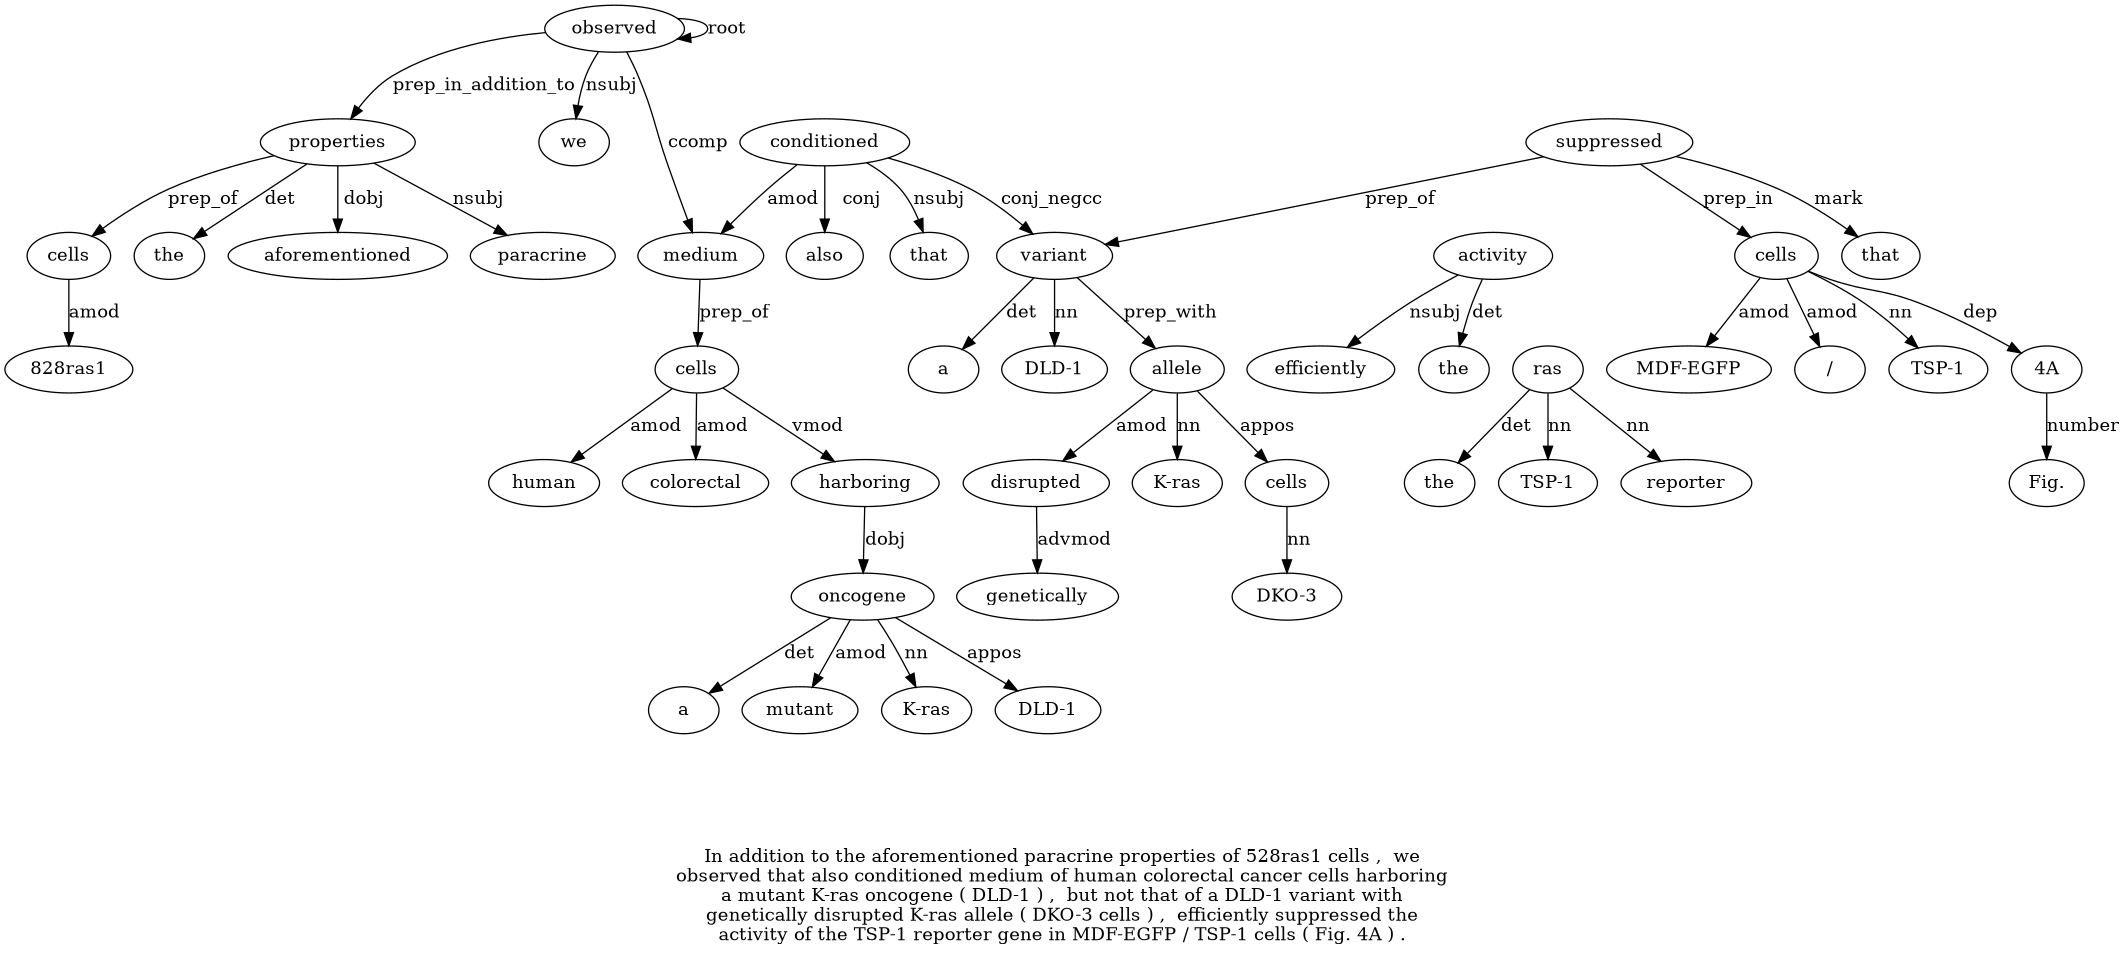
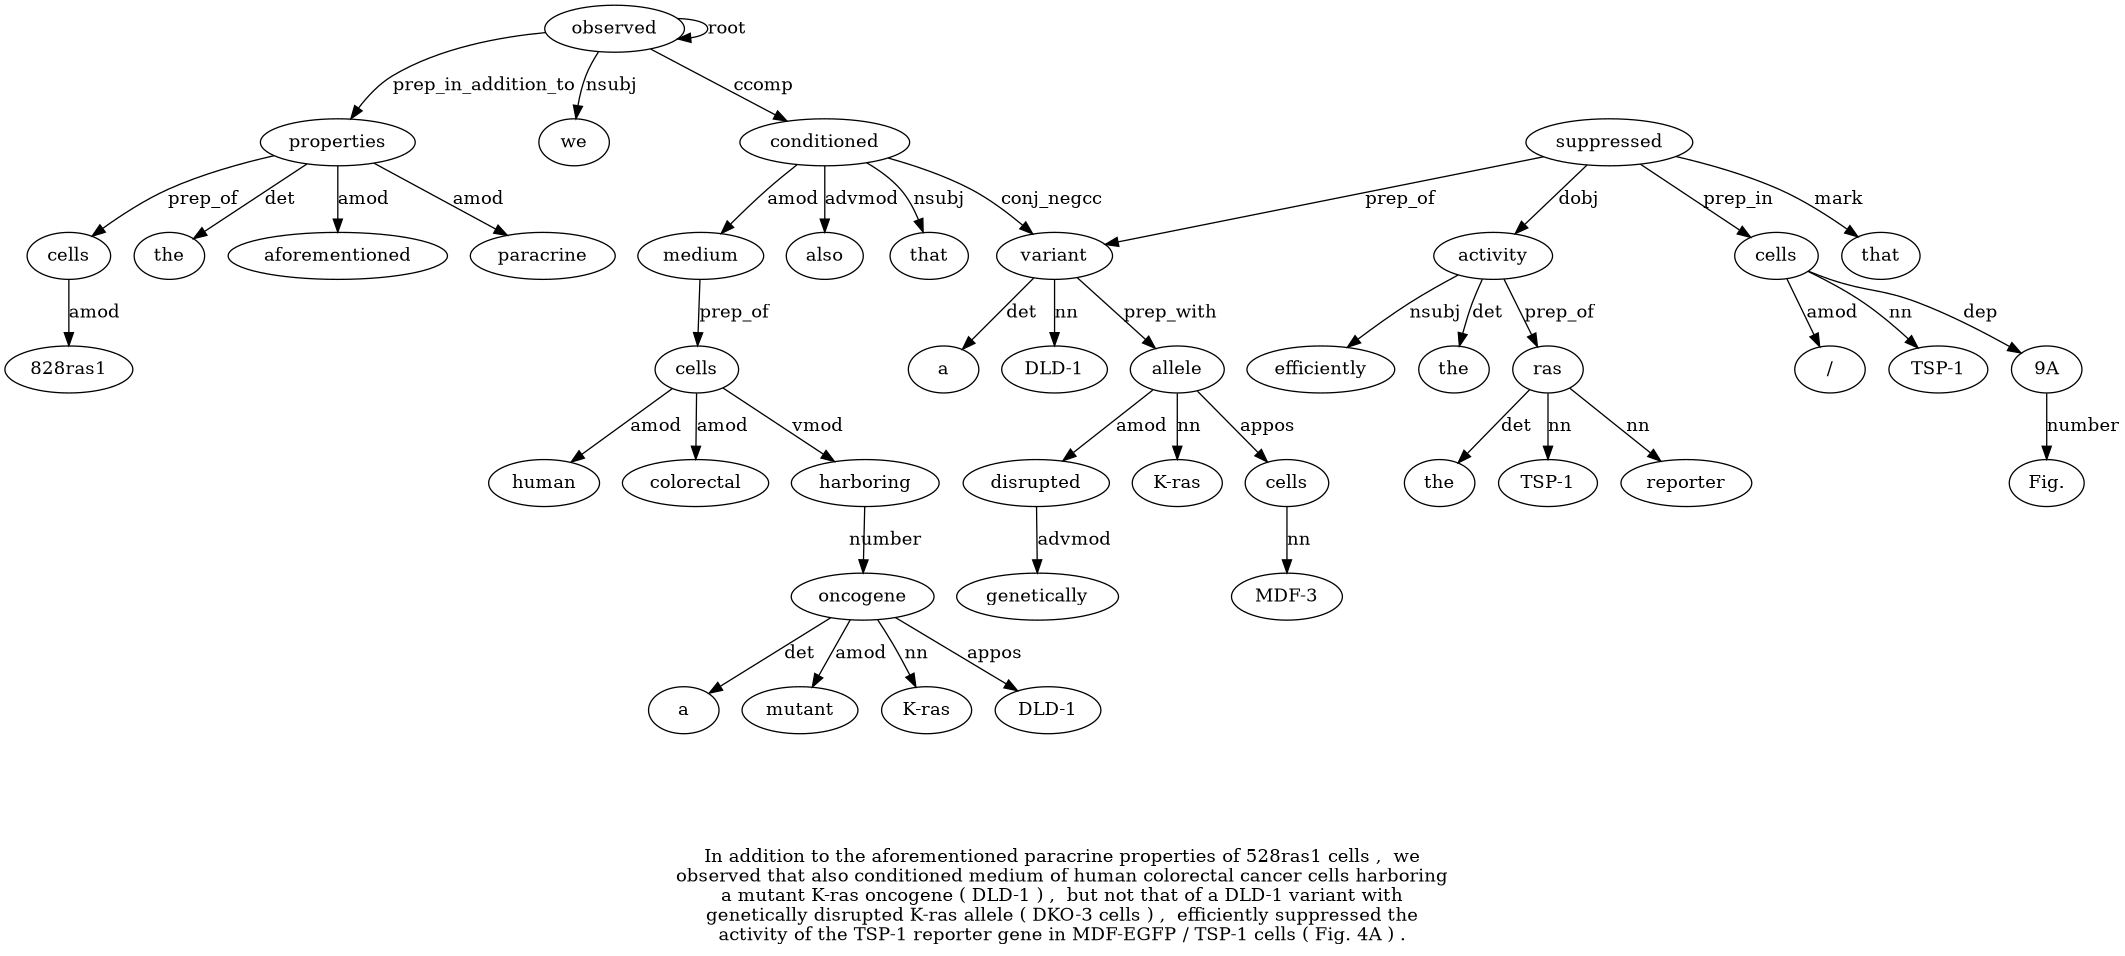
  digraph {
    label="In addition to the aforementioned paracrine properties of 528ras1 cells ,  we\nobserved that also conditioned medium of human colorectal cancer cells harboring\na mutant K-ras oncogene ( DLD-1 ) ,  but not that of a DLD-1 variant with\ngenetically disrupted K-ras allele ( DKO-3 cells ) ,  efficiently suppressed the\nactivity of the TSP-1 reporter gene in MDF-EGFP / TSP-1 cells ( Fig. 4A ) ."
    node [fillcolor=white style=filled]
    n1 [label=properties]
    n2 [label=the]
    n3 [label=aforementioned]
    n4 [label=paracrine]
    n5 [label=cells]
    n6 [label="828ras1"]
    n7 [label=observed]
    n8 [label=we]
    n9 [label=conditioned]
    n10 [label=that]
    n11 [label=also]
    n12 [label=medium]
    n13 [label=variant]
    n14 [label=cells]
    n15 [label=suppressed]
    n16 [label=that]
    n17 [label=activity]
    n18 [label=cells]
    n19 [label=human]
    n20 [label=colorectal]
    n21 [label=harboring]
    n22 [label=oncogene]
    n23 [label=a]
    n24 [label=mutant]
    n25 [label="K-ras"]
    n26 [label="DLD-1"]
    n27 [label=a]
    n28 [label="DLD-1"]
    n29 [label=allele]
    n30 [label=efficiently]
    n31 [label=the]
    n32 [label=ras]
-   n33 [label="MDF-EGFP"]
    n34 [label="/"]
    n35 [label="TSP-1"]
-   n36 [label="4A"]
+   n36 [label="9A"]
    n37 [label=disrupted]
    n38 [label="K-ras"]
    n39 [label=cells]
    n40 [label=genetically]
-   n41 [label="DKO-3"]
+   n41 [label="MDF-3"]
    n42 [label=the]
    n43 [label="TSP-1"]
    n44 [label=reporter]
    n45 [label="Fig."]
    n1 -> n2 [label=det]
-   n1 -> n3 [label=dobj]
-   n1 -> n4 [label=nsubj]
+   n1 -> n3 [label=amod]
+   n1 -> n4 [label=amod]
    n1 -> n5 [label=prep_of]
    n5 -> n6 [label=amod]
    n7 -> n1 [label=prep_in_addition_to]
    n7 -> n7 [label=root]
    n7 -> n8 [label=nsubj]
-   n7 -> n12 [label=ccomp]
+   n7 -> n9 [label=ccomp]
    n9 -> n10 [label=nsubj]
-   n9 -> n11 [label=conj]
+   n9 -> n11 [label=advmod]
    n9 -> n12 [label=amod]
    n9 -> n13 [label=conj_negcc]
    n12 -> n14 [label=prep_of]
    n13 -> n27 [label=det]
    n13 -> n28 [label=nn]
    n13 -> n29 [label=prep_with]
    n14 -> n19 [label=amod]
    n14 -> n20 [label=amod]
    n14 -> n21 [label=vmod]
    n15 -> n13 [label=prep_of]
    n15 -> n16 [label=mark]
+   n15 -> n17 [label=dobj]
    n15 -> n18 [label=prep_in]
    n17 -> n30 [label=nsubj]
    n17 -> n31 [label=det]
-   n18 -> n33 [label=amod]
+   n17 -> n32 [label=prep_of]
    n18 -> n34 [label=amod]
    n18 -> n35 [label=nn]
    n18 -> n36 [label=dep]
-   n21 -> n22 [label=dobj]
+   n21 -> n22 [label=number]
    n22 -> n23 [label=det]
    n22 -> n24 [label=amod]
    n22 -> n25 [label=nn]
    n22 -> n26 [label=appos]
    n29 -> n37 [label=amod]
    n29 -> n38 [label=nn]
    n29 -> n39 [label=appos]
    n32 -> n42 [label=det]
    n32 -> n43 [label=nn]
    n32 -> n44 [label=nn]
    n36 -> n45 [label=number]
    n37 -> n40 [label=advmod]
    n39 -> n41 [label=nn]
  }
